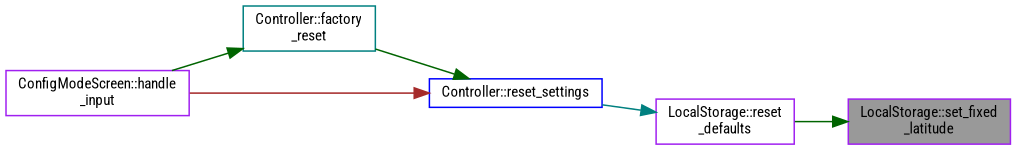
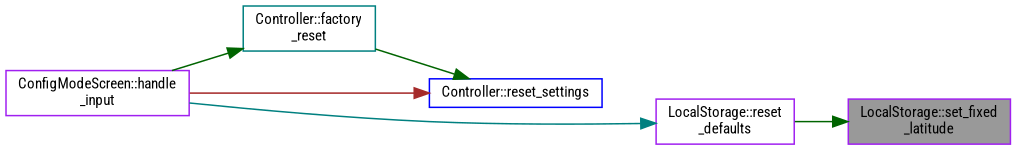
  digraph {
    fontname="Roboto Condensed"
    rankdir=RL
    node [color=purple fillcolor=white fontname="Roboto Condensed" fontsize=10 shape=box style=filled]
    edge [color=darkgreen dir=back fontname="Roboto Condensed" fontsize=10 labelfontname=Helvetica labelfontsize=10 style=solid]
    n1 [fillcolor=grey60 fontcolor=black height=0.2 label="LocalStorage::set_fixed\l_latitude" width=0.4]
    n2 [height=0.2 label="LocalStorage::reset\l_defaults" width=0.4]
    n3 [color=blue height=0.2 label="Controller::reset_settings" width=0.4]
    n4 [color=teal height=0.2 label="Controller::factory\l_reset" width=0.4]
    n5 [height=0.2 label="ConfigModeScreen::handle\l_input" width=0.4]
    n1 -> n2
-   n2 -> n3 [color=teal]
+   n2 -> n5 [color=teal]
    n3 -> n4
    n3 -> n5 [color=brown]
    n4 -> n5
  }
